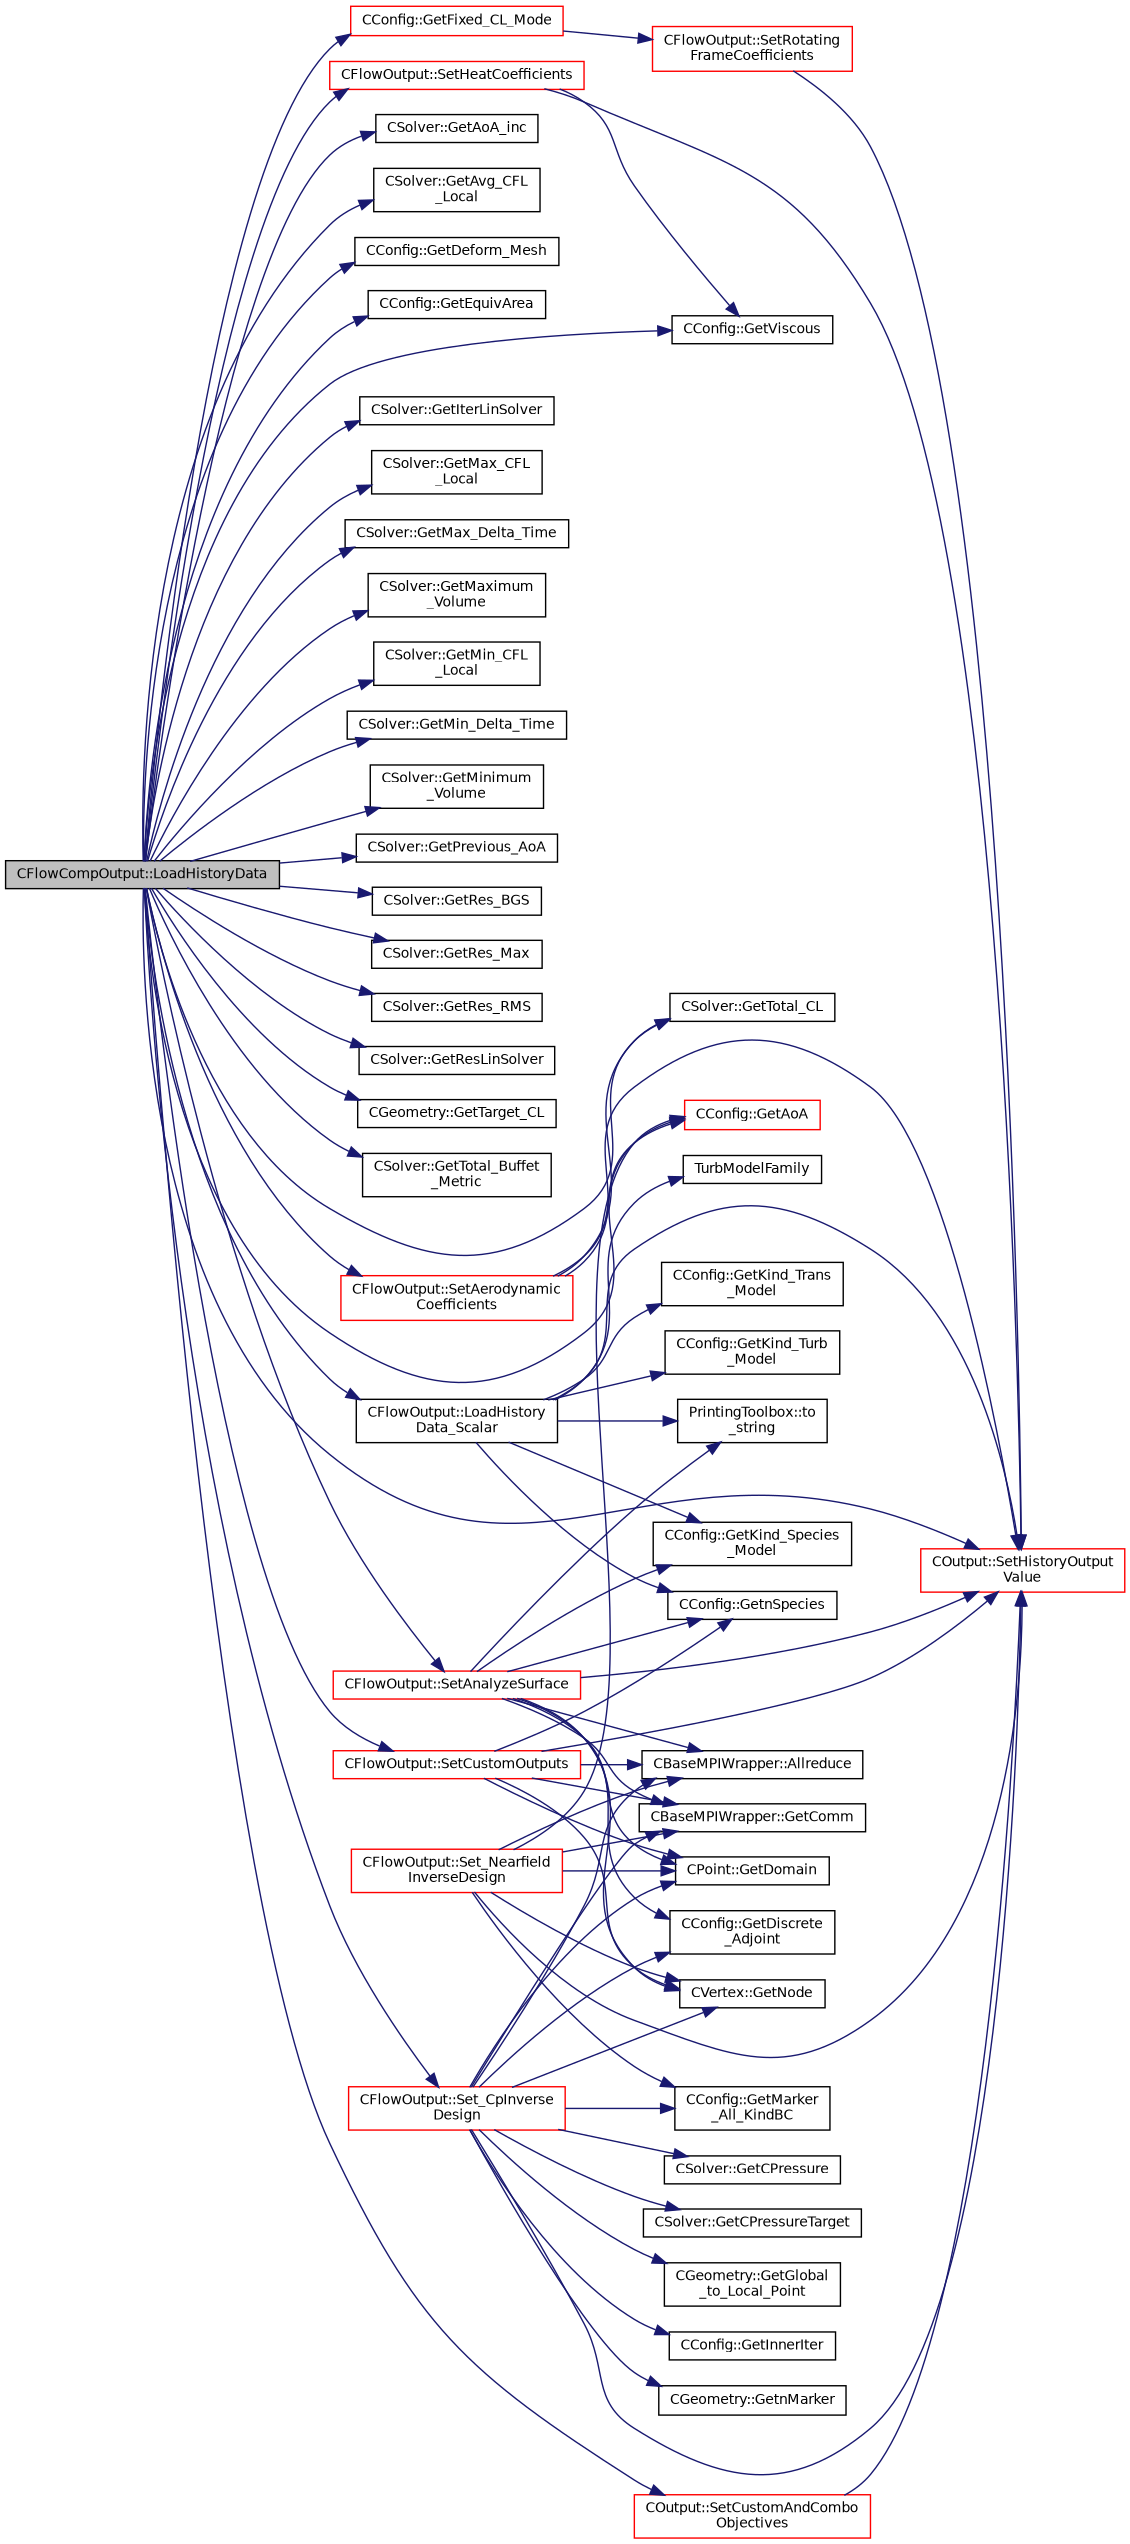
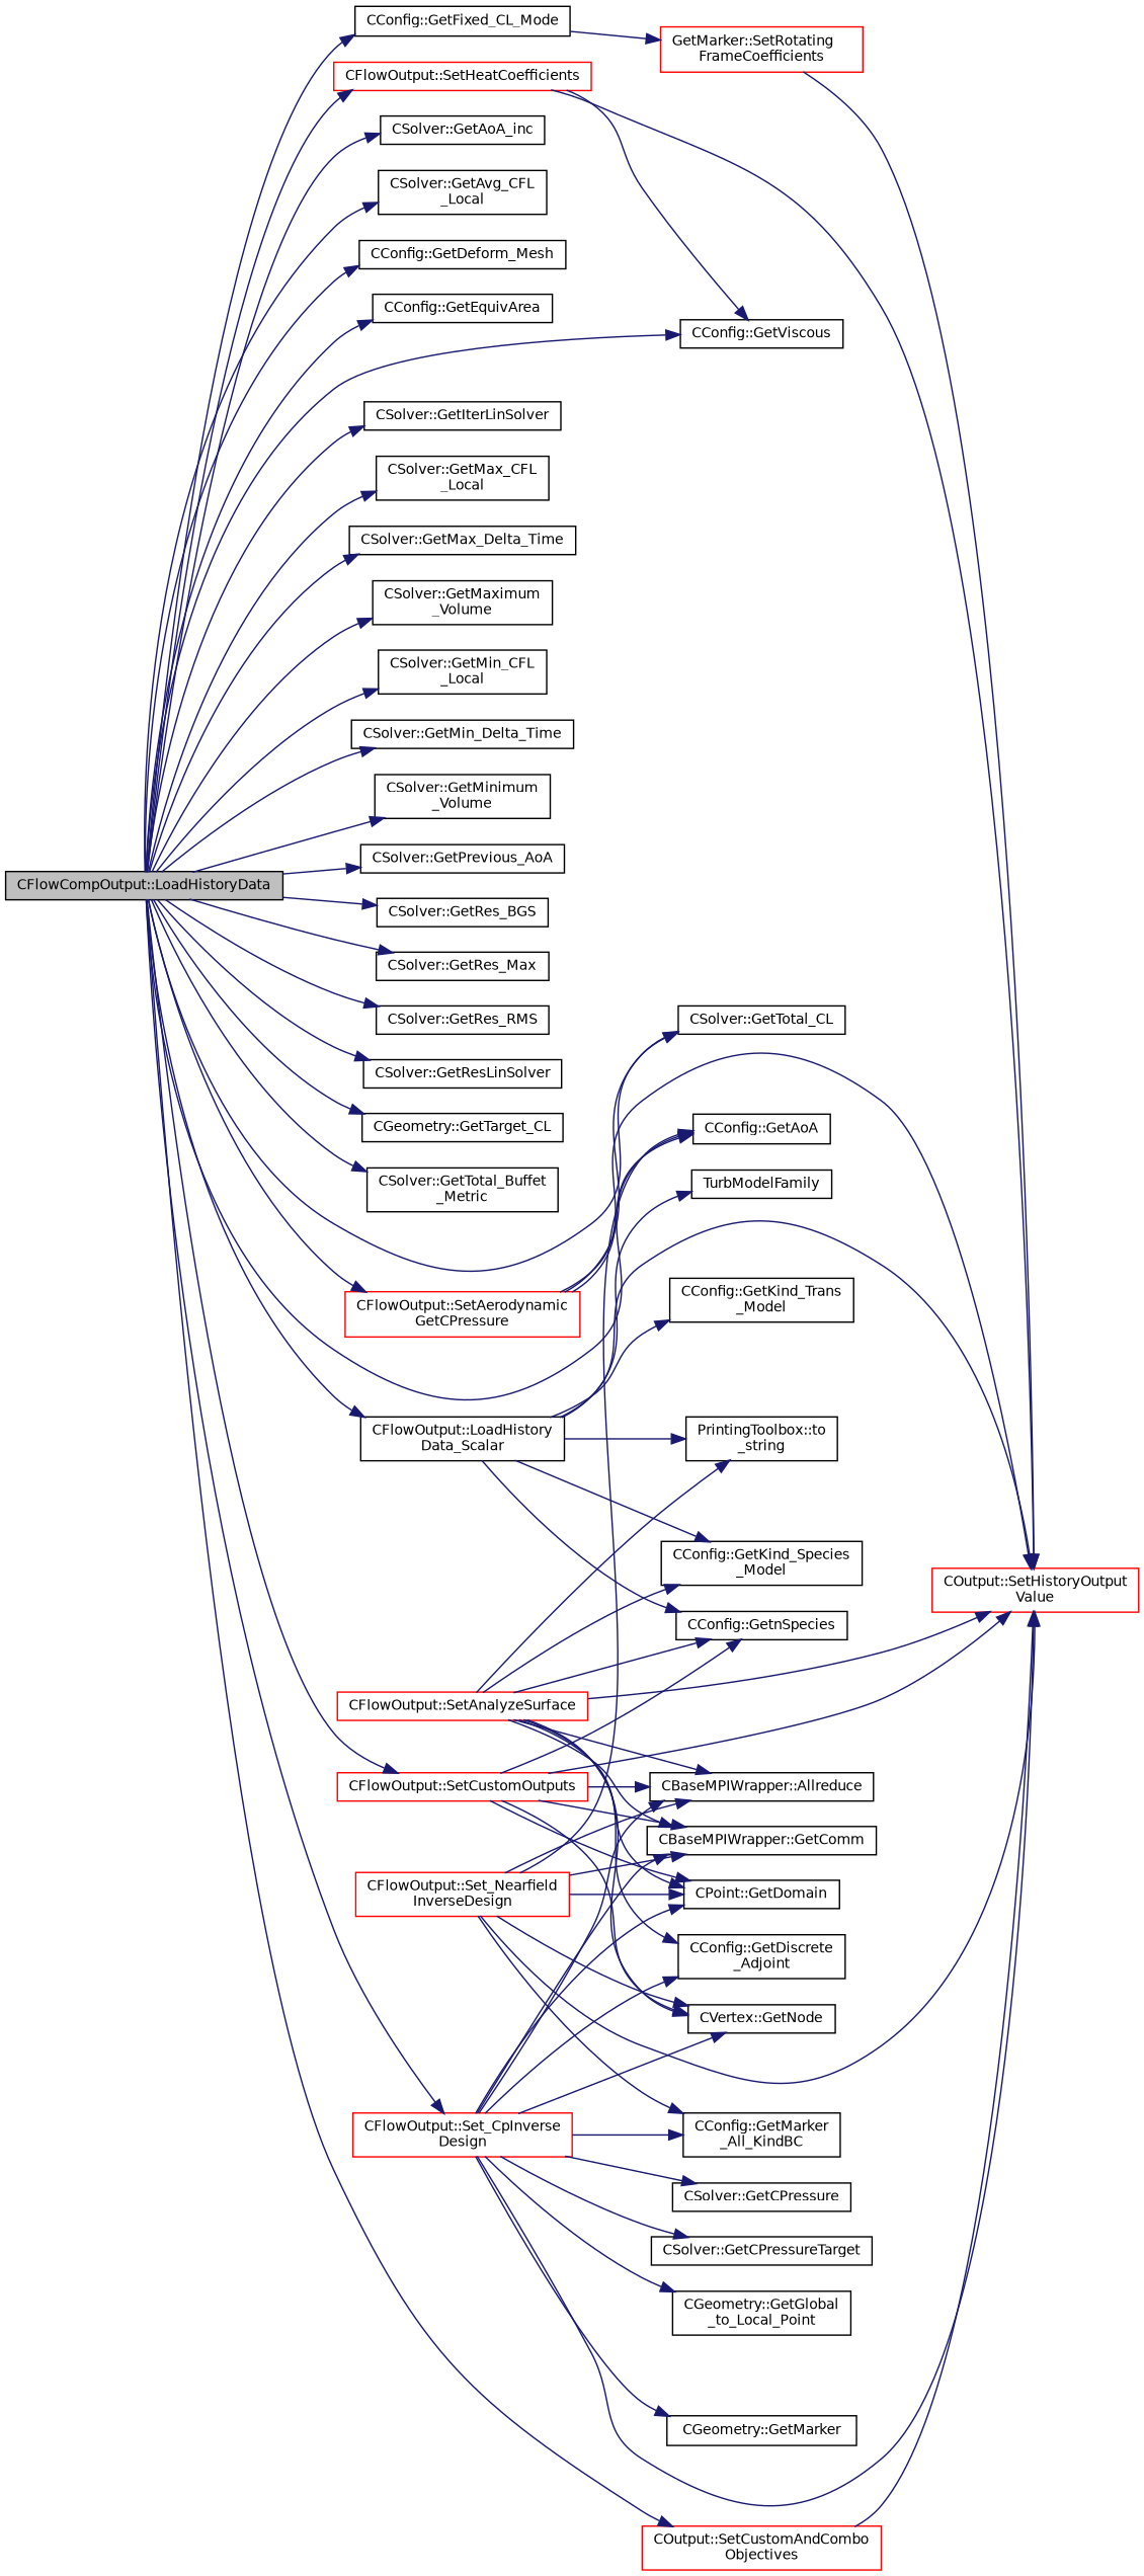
  digraph {
    rankdir=LR
    node [color=black fillcolor=white fontname=Helvetica fontsize=10 shape=record style=filled]
    edge [color=midnightblue fontname=Helvetica fontsize=10 labelfontname=Helvetica labelfontsize=10 style=solid]
    n1 [fillcolor=grey75 fontcolor=black height=0.2 label="CFlowCompOutput::LoadHistoryData" width=0.4]
-   n2 [color=red height=0.2 label="CConfig::GetAoA" width=0.4]
+   n2 [height=0.2 label="CConfig::GetAoA" width=0.4]
    n3 [height=0.2 label="CSolver::GetAoA_inc" width=0.4]
    n4 [height=0.2 label="CSolver::GetAvg_CFL\l_Local" width=0.4]
    n5 [height=0.2 label="CConfig::GetDeform_Mesh" width=0.4]
    n6 [height=0.2 label="CConfig::GetEquivArea" width=0.4]
-   n7 [color=red height=0.2 label="CConfig::GetFixed_CL_Mode" width=0.4]
+   n7 [height=0.2 label="CConfig::GetFixed_CL_Mode" width=0.4]
    n8 [height=0.2 label="CSolver::GetIterLinSolver" width=0.4]
    n9 [height=0.2 label="CSolver::GetMax_CFL\l_Local" width=0.4]
    n10 [height=0.2 label="CSolver::GetMax_Delta_Time" width=0.4]
    n11 [height=0.2 label="CSolver::GetMaximum\l_Volume" width=0.4]
    n12 [height=0.2 label="CSolver::GetMin_CFL\l_Local" width=0.4]
    n13 [height=0.2 label="CSolver::GetMin_Delta_Time" width=0.4]
    n14 [height=0.2 label="CSolver::GetMinimum\l_Volume" width=0.4]
    n15 [height=0.2 label="CSolver::GetPrevious_AoA" width=0.4]
    n16 [height=0.2 label="CSolver::GetRes_BGS" width=0.4]
    n17 [height=0.2 label="CSolver::GetRes_Max" width=0.4]
    n18 [height=0.2 label="CSolver::GetRes_RMS" width=0.4]
    n19 [height=0.2 label="CSolver::GetResLinSolver" width=0.4]
    n20 [height=0.2 label="CGeometry::GetTarget_CL" width=0.4]
    n21 [height=0.2 label="CSolver::GetTotal_Buffet\l_Metric" width=0.4]
    n22 [height=0.2 label="CSolver::GetTotal_CL" width=0.4]
    n23 [height=0.2 label="CConfig::GetViscous" width=0.4]
    n24 [height=0.2 label="CFlowOutput::LoadHistory\lData_Scalar" width=0.4]
    n25 [color=red height=0.2 label="COutput::SetHistoryOutput\lValue" width=0.4]
    n26 [color=red height=0.2 label="CFlowOutput::Set_CpInverse\lDesign" width=0.4]
-   n27 [color=red height=0.2 label="CFlowOutput::SetAerodynamic\lCoefficients" width=0.4]
+   n27 [color=red height=0.2 label="CFlowOutput::SetAerodynamic\lGetCPressure" width=0.4]
    n28 [color=red height=0.2 label="CFlowOutput::SetAnalyzeSurface" width=0.4]
    n29 [color=red height=0.2 label="COutput::SetCustomAndCombo\lObjectives" width=0.4]
    n30 [color=red height=0.2 label="CFlowOutput::SetCustomOutputs" width=0.4]
    n31 [color=red height=0.2 label="CFlowOutput::SetHeatCoefficients" width=0.4]
-   n32 [color=red height=0.2 label="CFlowOutput::SetRotating\lFrameCoefficients" width=0.4]
+   n32 [color=red height=0.2 label="GetMarker::SetRotating\lFrameCoefficients" width=0.4]
    n33 [height=0.2 label="CConfig::GetKind_Species\l_Model" width=0.4]
    n34 [height=0.2 label="CConfig::GetKind_Trans\l_Model" width=0.4]
-   n35 [height=0.2 label="CConfig::GetKind_Turb\l_Model" width=0.4]
    n36 [height=0.2 label="CConfig::GetnSpecies" width=0.4]
    n37 [height=0.2 label="PrintingToolbox::to\l_string" width=0.4]
    n38 [height=0.2 label=TurbModelFamily width=0.4]
    n39 [height=0.2 label="CBaseMPIWrapper::Allreduce" width=0.4]
    n40 [height=0.2 label="CBaseMPIWrapper::GetComm" width=0.4]
    n41 [height=0.2 label="CSolver::GetCPressure" width=0.4]
    n42 [height=0.2 label="CSolver::GetCPressureTarget" width=0.4]
    n43 [height=0.2 label="CConfig::GetDiscrete\l_Adjoint" width=0.4]
    n44 [height=0.2 label="CPoint::GetDomain" width=0.4]
    n45 [height=0.2 label="CGeometry::GetGlobal\l_to_Local_Point" width=0.4]
-   n46 [height=0.2 label="CConfig::GetInnerIter" width=0.4]
    n47 [height=0.2 label="CConfig::GetMarker\l_All_KindBC" width=0.4]
-   n48 [height=0.2 label="CGeometry::GetnMarker" width=0.4]
+   n48 [height=0.2 label="CGeometry::GetMarker" width=0.4]
    n49 [height=0.2 label="CVertex::GetNode" width=0.4]
    n50 [color=red height=0.2 label="CFlowOutput::Set_Nearfield\lInverseDesign" width=0.4]
    n1 -> n2
    n1 -> n3
    n1 -> n4
    n1 -> n5
    n1 -> n6
    n1 -> n7
    n1 -> n8
    n1 -> n9
    n1 -> n10
    n1 -> n11
    n1 -> n12
    n1 -> n13
    n1 -> n14
    n1 -> n15
    n1 -> n16
    n1 -> n17
    n1 -> n18
    n1 -> n19
    n1 -> n20
    n1 -> n21
    n1 -> n22
    n1 -> n23
    n1 -> n24
-   n1 -> n25
    n1 -> n26
    n1 -> n27
-   n1 -> n28
    n1 -> n29
    n1 -> n30
    n1 -> n31
    n7 -> n32
    n24 -> n25
    n24 -> n33
    n24 -> n34
-   n24 -> n35
    n24 -> n36
    n24 -> n37
    n24 -> n38
    n26 -> n25
    n26 -> n39
    n26 -> n40
    n26 -> n41
    n26 -> n42
    n26 -> n43
    n26 -> n44
    n26 -> n45
-   n26 -> n46
    n26 -> n47
    n26 -> n48
    n26 -> n49
    n27 -> n2
    n27 -> n22
    n27 -> n25
    n28 -> n25
    n28 -> n33
    n28 -> n36
    n28 -> n37
    n28 -> n39
    n28 -> n40
    n28 -> n43
    n28 -> n44
    n28 -> n49
    n29 -> n25
    n30 -> n25
    n30 -> n36
    n30 -> n39
    n30 -> n40
    n30 -> n44
    n30 -> n49
    n31 -> n23
    n31 -> n25
    n32 -> n25
    n50 -> n2
    n50 -> n25
    n50 -> n39
    n50 -> n40
    n50 -> n44
    n50 -> n47
    n50 -> n49
  }
